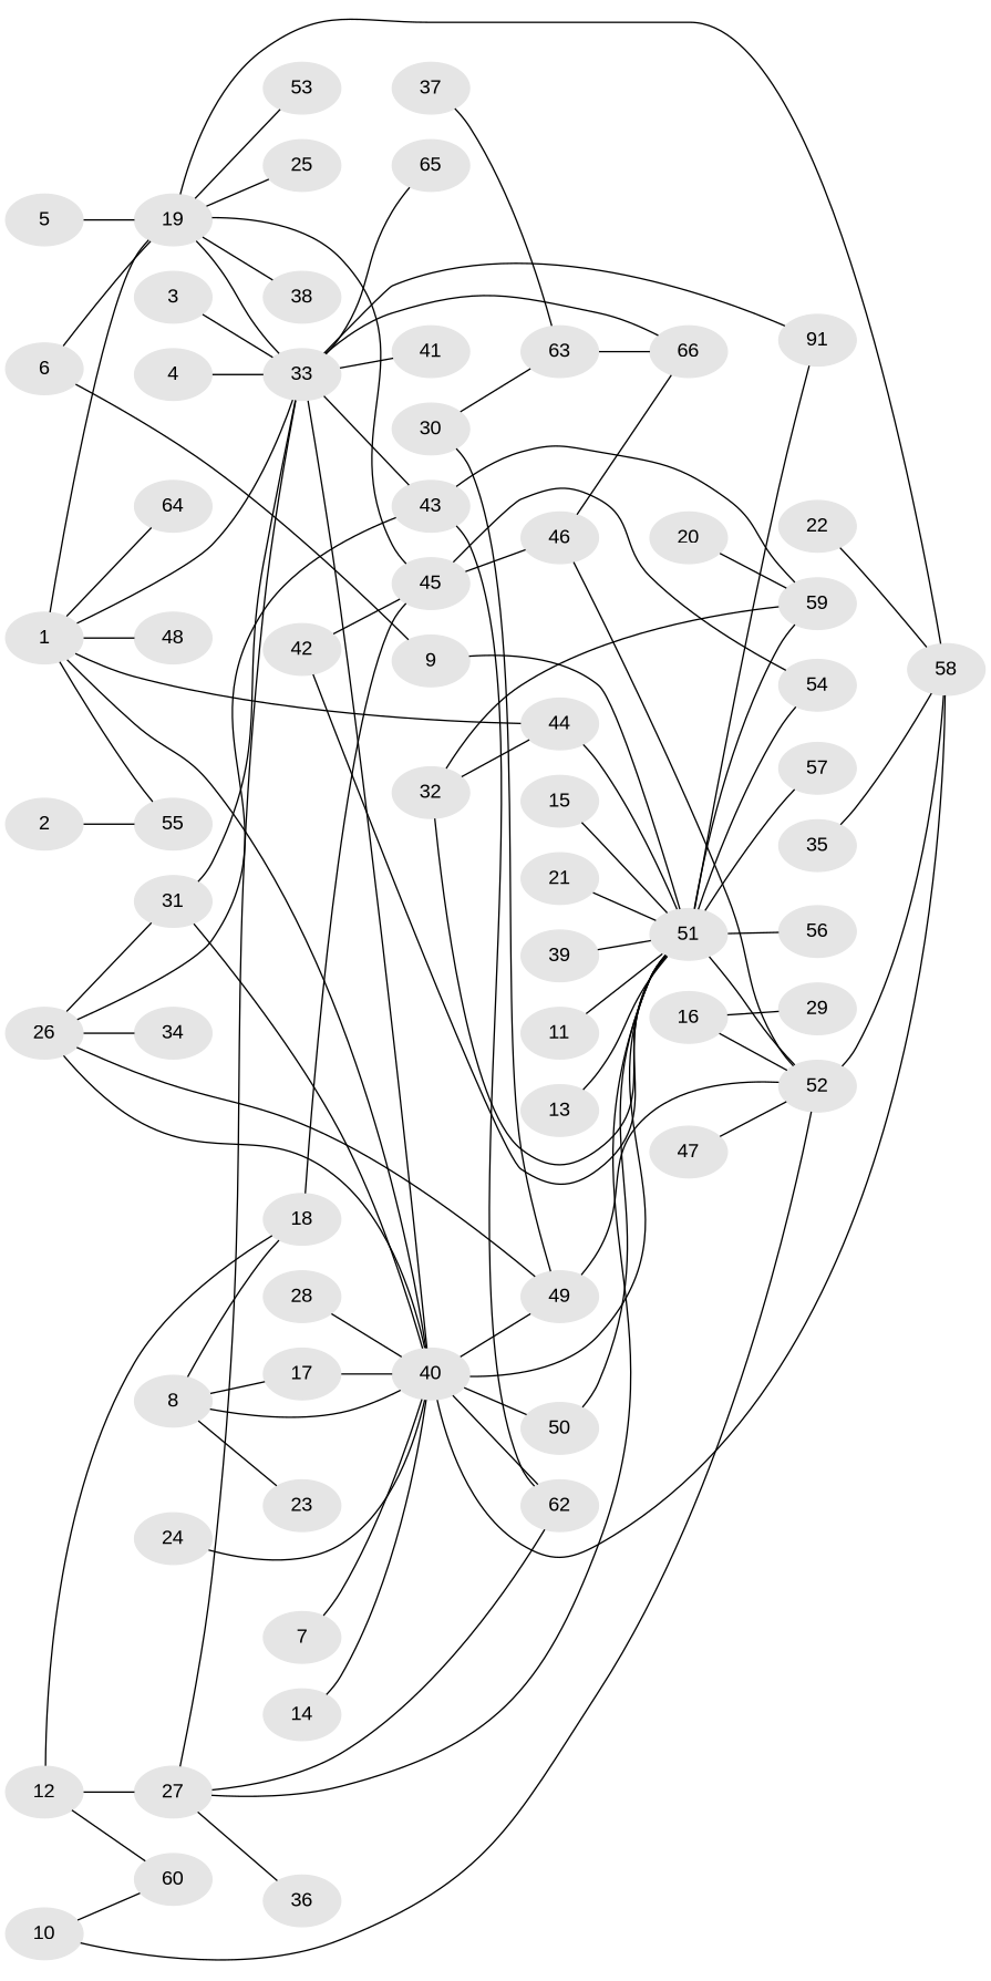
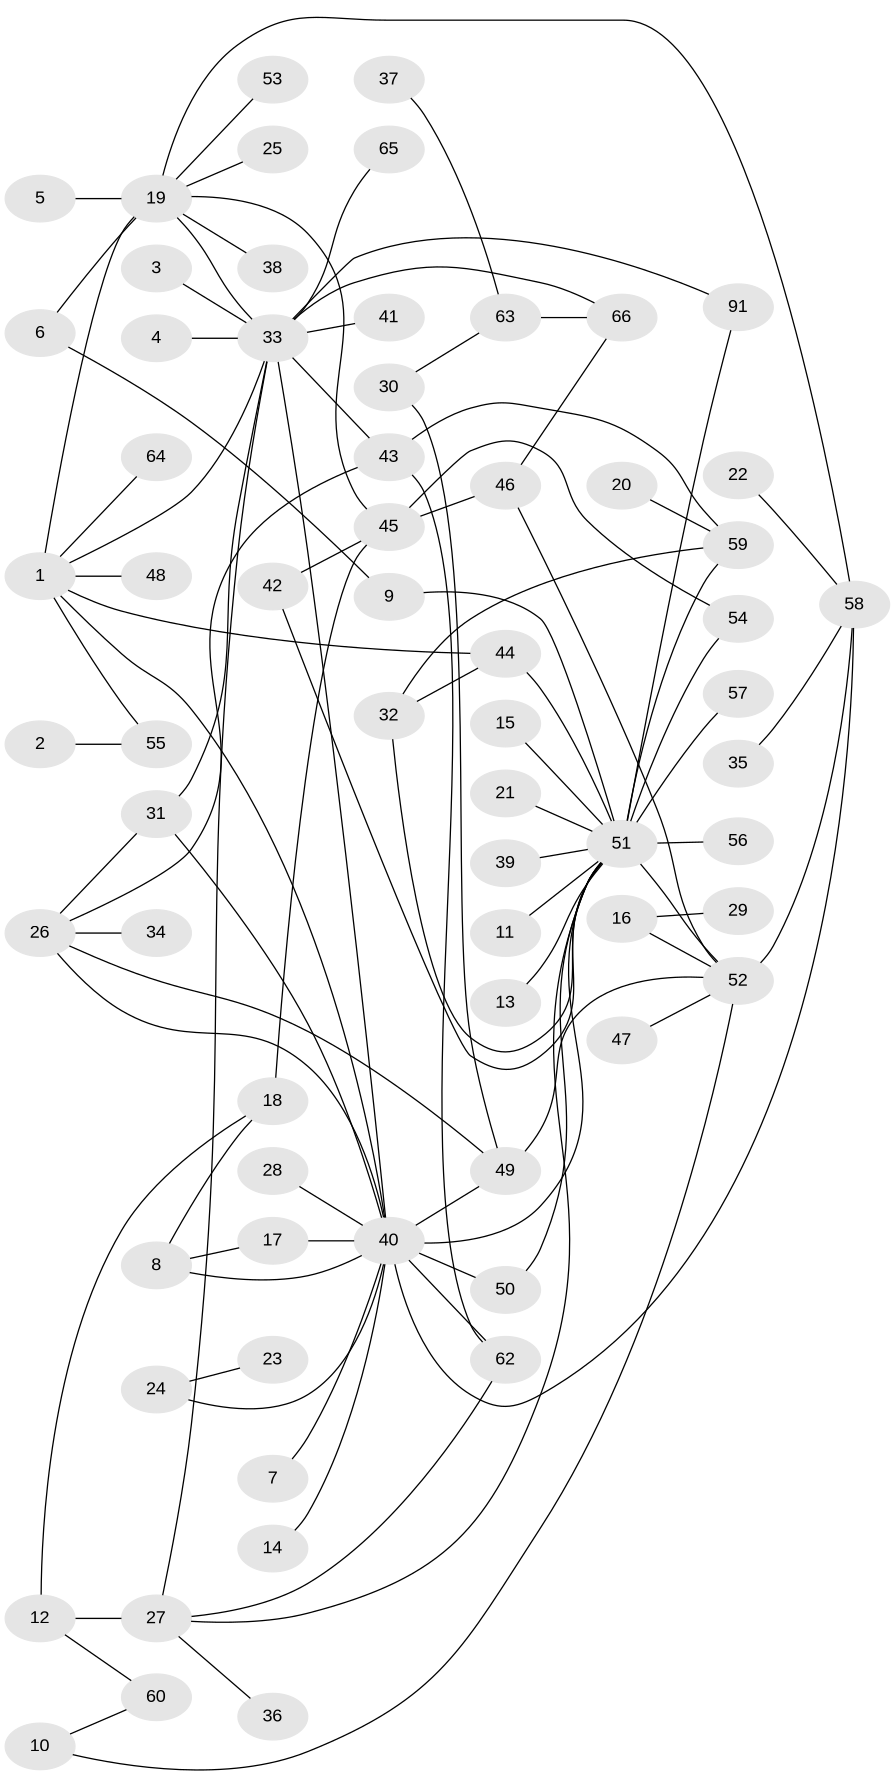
  graph {
    fontname="Liberation Sans"
    rankdir=LR
    node [color=gray90 fontname="Liberation Sans" style=filled]
    edge [fontname="Liberation Sans" weight=1.0]
    1
    19
    33
    40
    44
    48
    55
    64
    45
    25
    38
    53
    58
    43
    41
    n16 [label=91]
    65
    66
    51
    49
    62
    50
    2
    3
    4
    5
    6
    9
    7
    8
    17
    18
    23
    52
    59
    54
    56
    57
    10
    60
    11
    12
    27
    36
    13
    14
    15
    16
    29
    46
    20
    21
    22
    24
    26
    31
    34
    28
    30
    63
    32
    35
    37
    39
    42
    47
    1 -- 19
    1 -- 33
    1 -- 40
    1 -- 44
    1 -- 48
    1 -- 55
    1 -- 64
    19 -- 33
    19 -- 45
    19 -- 25
    19 -- 38
    19 -- 53
    19 -- 58 [weight=2.0]
    33 -- 40
    33 -- 43
    33 -- 41
    33 -- n16
    33 -- 65
    33 -- 66
    40 -- 58
    40 -- 51
    40 -- 49
    40 -- 62
    40 -- 50
    44 -- 51
    45 -- 54
    45 -- 46
    43 -- 62
    43 -- 59
    51 -- n16
    51 -- 52
    51 -- 59
    51 -- 54
    51 -- 56
    51 -- 57
    49 -- 52
    50 -- 51
    2 -- 55
    3 -- 33
    4 -- 33
    5 -- 19
    6 -- 19
    6 -- 9
    9 -- 51
    7 -- 40
    8 -- 40
    8 -- 17
    8 -- 18
-   8 -- 23
+   24 -- 23
    17 -- 40
    18 -- 45
    52 -- 58
    10 -- 52
    10 -- 60
    11 -- 51
    12 -- 18
    12 -- 60
    12 -- 27
    27 -- 33
    27 -- 51
    27 -- 62
    27 -- 36
    13 -- 51
    14 -- 40
    15 -- 51
    16 -- 52
    16 -- 29
    46 -- 66
    46 -- 52
    20 -- 59
    21 -- 51
    22 -- 58
    24 -- 40
    26 -- 40
    26 -- 43
    26 -- 49
    26 -- 31
    26 -- 34
    31 -- 33
    31 -- 40
    28 -- 40
    30 -- 49
    30 -- 63
    63 -- 66
    32 -- 44
    32 -- 51
    32 -- 59
    35 -- 58
    37 -- 63
    39 -- 51
    42 -- 45
    42 -- 51
    47 -- 52
  }
